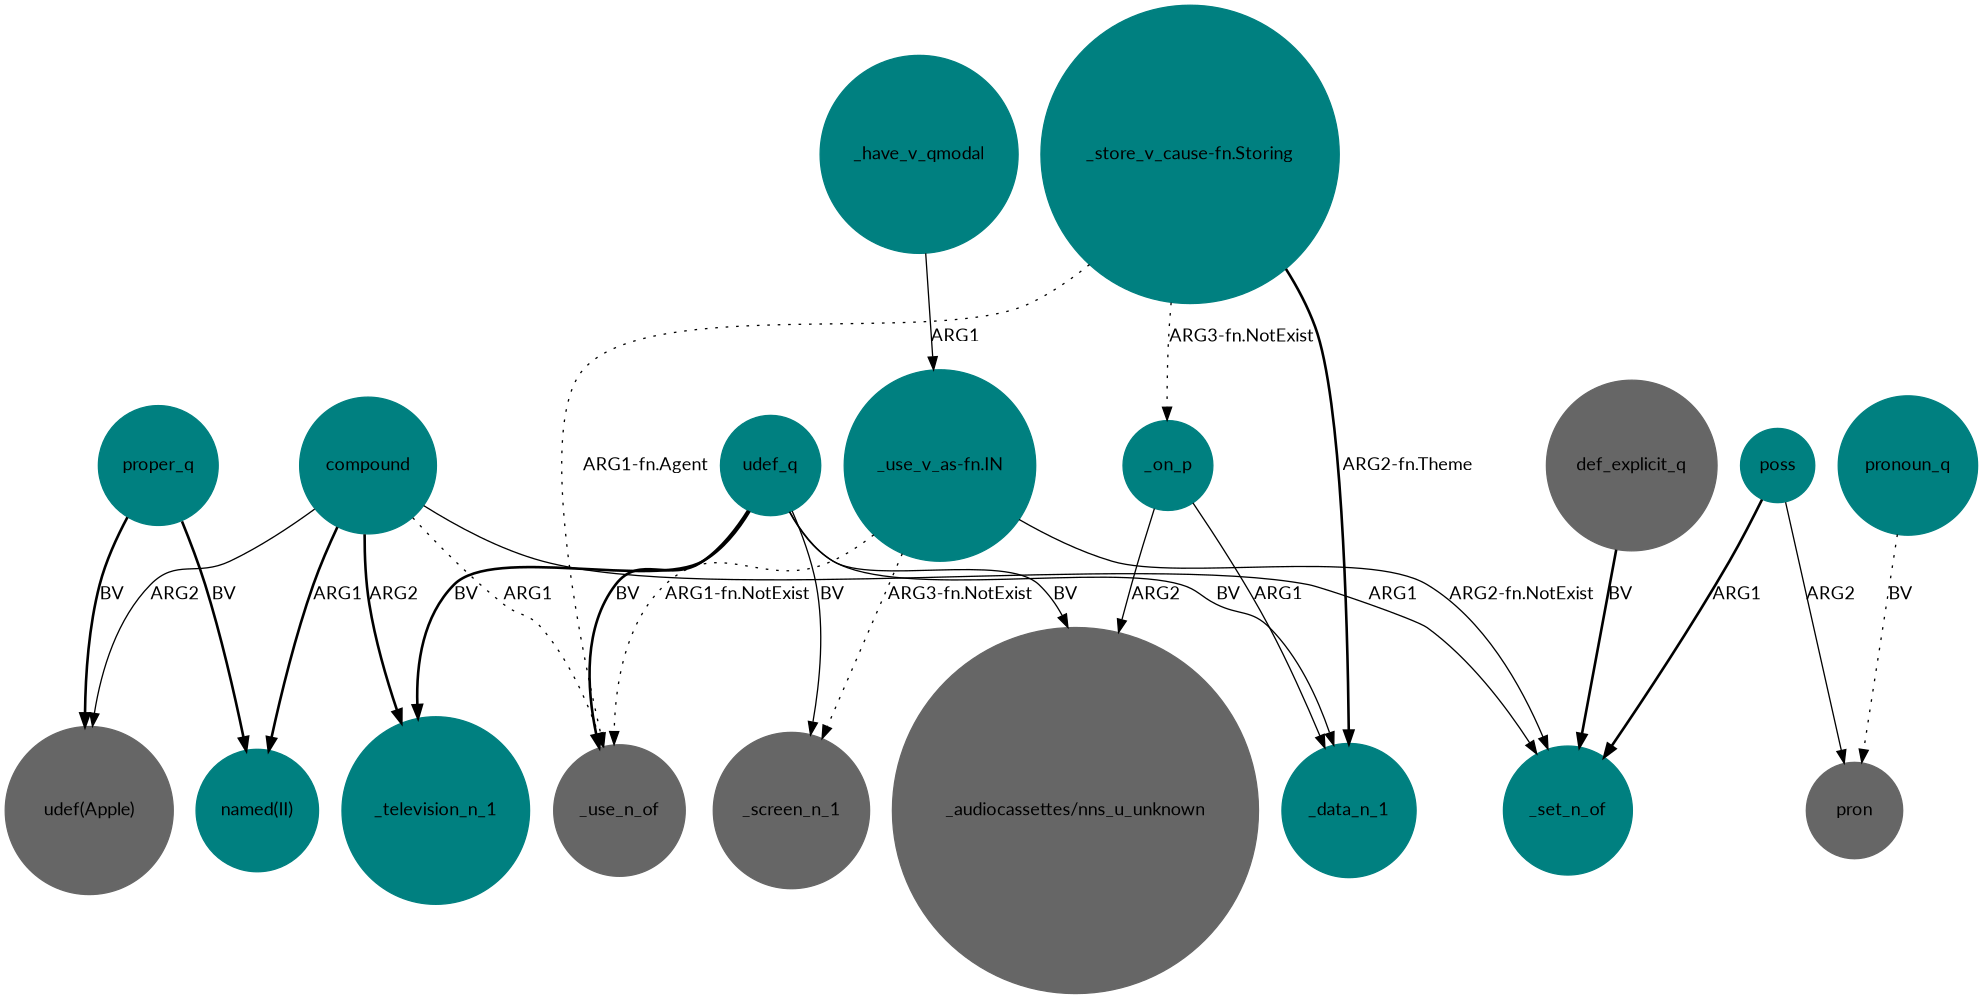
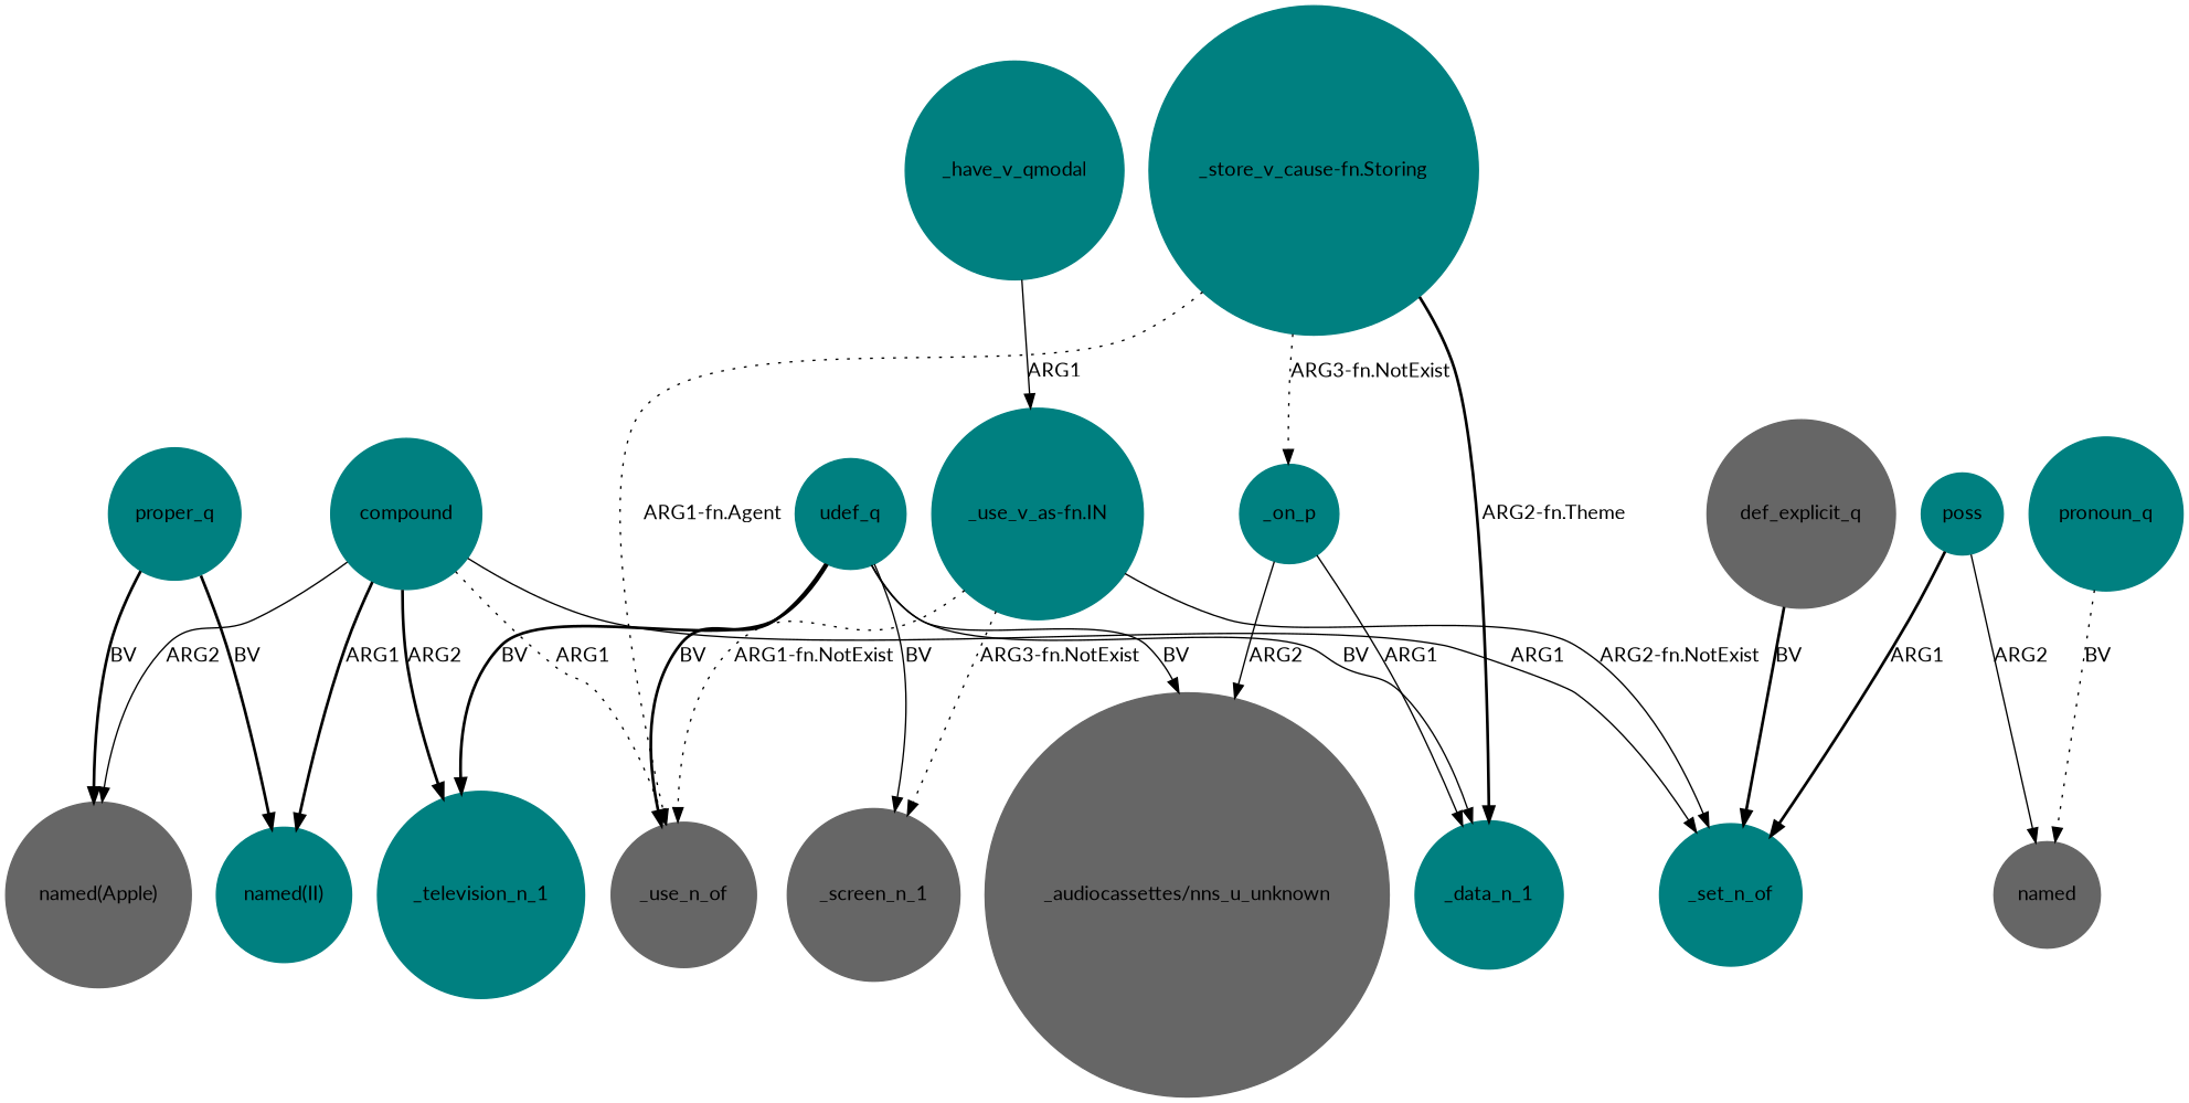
  digraph {
    fontname=Lato
    node [color=teal fontname=Lato shape=circle style=filled]
    edge [fontname=Lato style=solid]
    compound
    "named(II)"
    _television_n_1
-   "named(Apple)" [color=gray40 label="udef(Apple)"]
+   "named(Apple)" [color=gray40]
    _set_n_of
    n6 [color=gray40 label=_use_n_of]
    _on_p
    _data_n_1
    "_audiocassettes/nns_u_unknown" [color=gray40]
    poss
-   pron [color=gray40]
+   pron [color=gray40 label=named]
    udef_q
    _screen_n_1 [color=gray40]
    proper_q
    "_store_v_cause-fn.Storing"
    "_use_v_as-fn.IN"
    pronoun_q
    def_explicit_q [color=gray40]
    _have_v_qmodal
    compound -> "named(II)" [label=ARG1 style=bold]
    compound -> _television_n_1 [label=ARG2 style=bold]
    compound -> "named(Apple)" [label=ARG2]
    compound -> _set_n_of [label=ARG1]
    compound -> n6 [label=ARG1 style=dotted]
    _on_p -> _data_n_1 [label=ARG1]
    _on_p -> "_audiocassettes/nns_u_unknown" [label=ARG2]
    poss -> _set_n_of [label=ARG1 style=bold]
    poss -> pron [label=ARG2]
    udef_q -> _television_n_1 [label=BV style=bold]
    udef_q -> n6 [label=BV style=bold]
    udef_q -> _data_n_1 [label=BV]
    udef_q -> "_audiocassettes/nns_u_unknown" [label=BV]
    udef_q -> _screen_n_1 [label=BV]
    proper_q -> "named(II)" [label=BV style=bold]
    proper_q -> "named(Apple)" [label=BV style=bold]
    "_store_v_cause-fn.Storing" -> n6 [label="ARG1-fn.Agent" style=dotted]
    "_store_v_cause-fn.Storing" -> _on_p [label="ARG3-fn.NotExist" style=dotted]
    "_store_v_cause-fn.Storing" -> _data_n_1 [label="ARG2-fn.Theme" style=bold]
    "_use_v_as-fn.IN" -> _set_n_of [label="ARG2-fn.NotExist"]
    "_use_v_as-fn.IN" -> n6 [label="ARG1-fn.NotExist" style=dotted]
    "_use_v_as-fn.IN" -> _screen_n_1 [label="ARG3-fn.NotExist" style=dotted]
    pronoun_q -> pron [label=BV style=dotted]
    def_explicit_q -> _set_n_of [label=BV style=bold]
    _have_v_qmodal -> "_use_v_as-fn.IN" [label=ARG1]
  }
